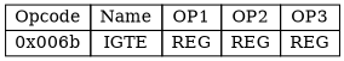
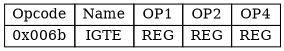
  digraph {
    nodesep=0.5
    ranksep=2
    rankdir=LR
-   n1 [label=< <table border="0" cellborder="1" cellspacing="0"> <tr><td> Opcode </td> <td> Name </td> <td> OP1 </td><td> OP2 </td><td> OP3 </td> </tr> <tr>"<td> 0x006b </td><td> IGTE </td><td> REG </td><td> REG </td><td> REG </td> </tr> </table>> shape=plain]
+   n1 [label=< <table border="0" cellborder="1" cellspacing="0"> <tr><td> Opcode </td> <td> Name </td> <td> OP1 </td><td> OP2 </td><td> OP4 </td> </tr> <tr>"<td> 0x006b </td><td> IGTE </td><td> REG </td><td> REG </td><td> REG </td> </tr> </table>> shape=plain]
  }
